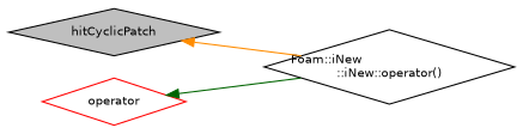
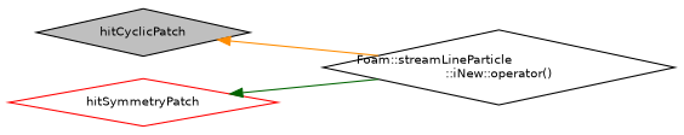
  digraph {
    rankdir=LR
    node [color=black fontname=Helvetica fontsize=10 shape=diamond]
    edge [dir=back fontname=Helvetica fontsize=10 labelfontname=Helvetica labelfontsize=10 style=solid]
    n1 [fillcolor=grey75 fontcolor=black height=0.2 label=hitCyclicPatch style=filled width=0.4]
-   n2 [height=0.2 label="Foam::iNew\l::iNew::operator()" width=0.4]
-   n3 [color=red height=0.2 label=operator width=0.4]
+   n2 [height=0.2 label="Foam::streamLineParticle\l::iNew::operator()" width=0.4]
+   n3 [color=red height=0.2 label=hitSymmetryPatch width=0.4]
    n1 -> n2 [color=darkorange]
    n3 -> n2 [color=darkgreen]
  }
